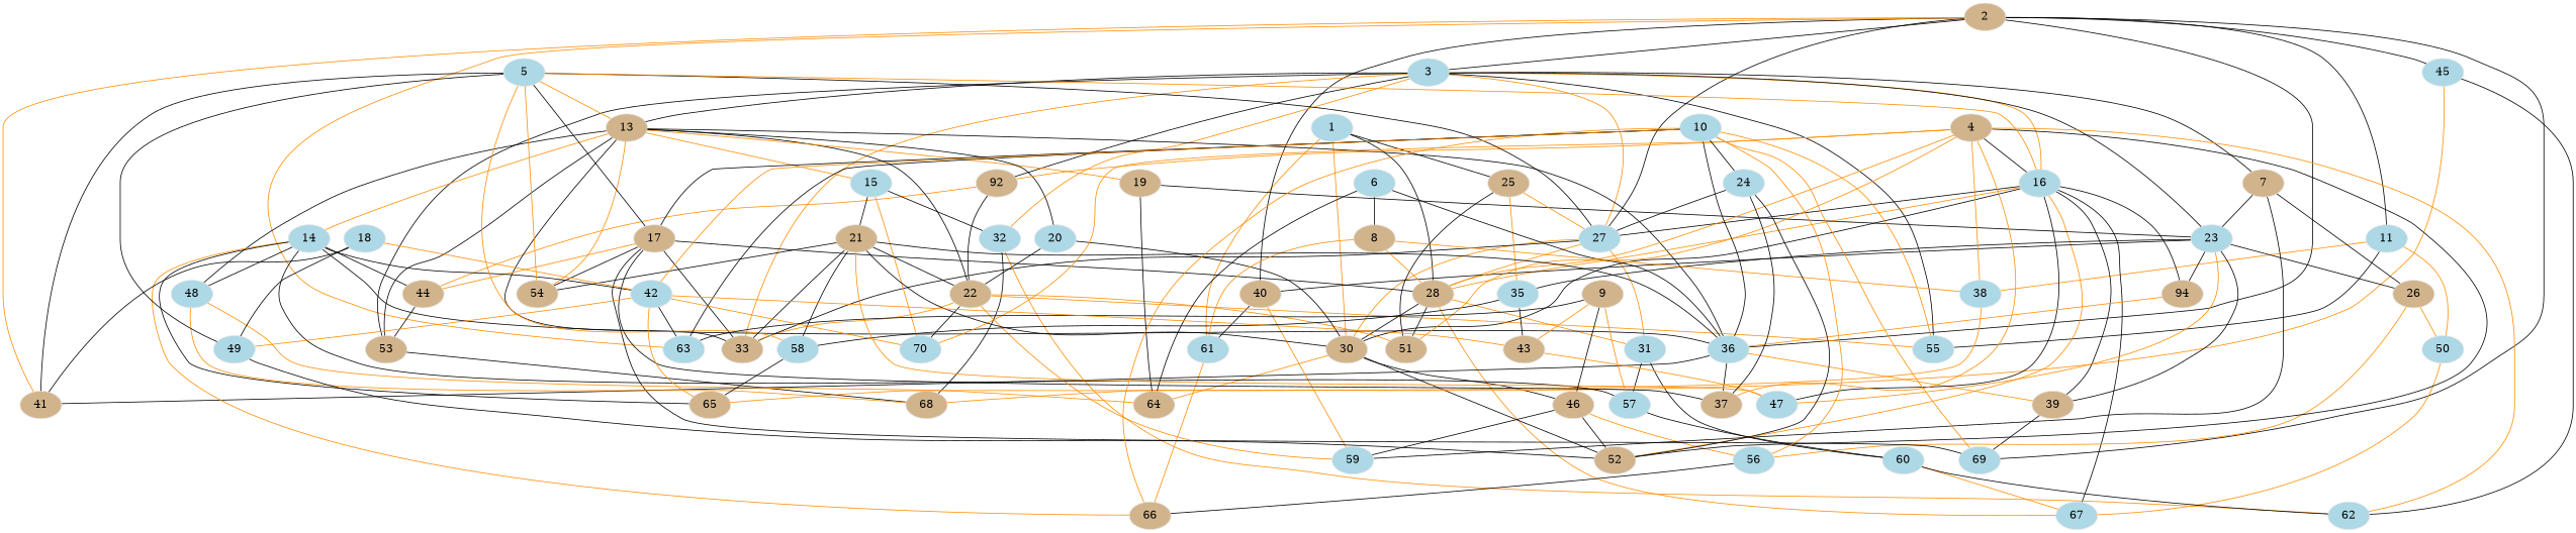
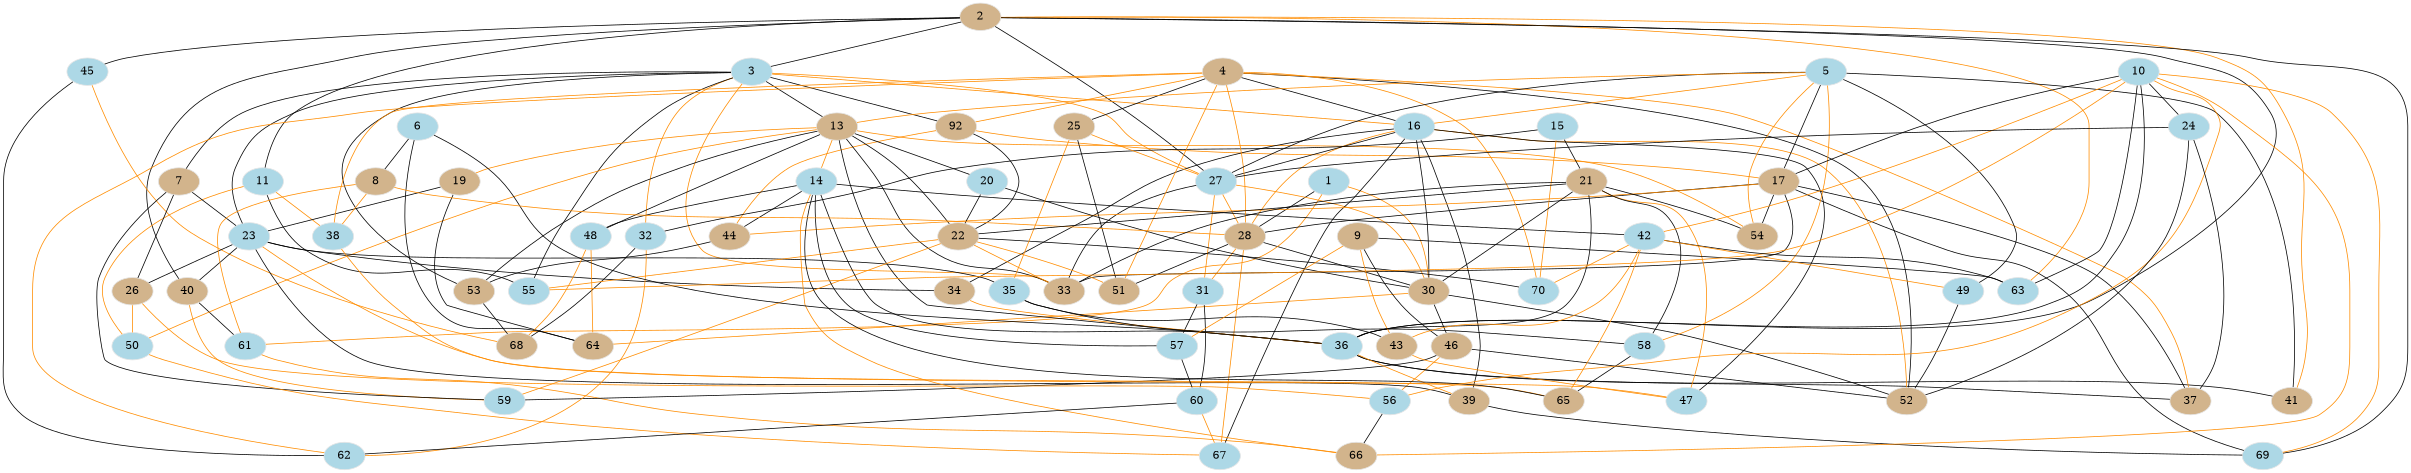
  graph {
    node [color=gray90 fillcolor=lightblue style=filled]
    edge [color=black weight=1.0]
    28 [fillcolor=tan]
    1
    30 [fillcolor=tan]
    61
    51 [fillcolor=tan]
    67
    31
    52 [fillcolor=tan]
    64 [fillcolor=tan]
    46 [fillcolor=tan]
    66 [fillcolor=tan]
    2 [fillcolor=tan]
    3
    11
    27
    36
    40 [fillcolor=tan]
    41 [fillcolor=tan]
    45
    63
    69
    7 [fillcolor=tan]
    n23 [fillcolor=tan label=92]
    13 [fillcolor=tan]
    16
    23
    32
    33 [fillcolor=tan]
    53 [fillcolor=tan]
    55
    38
    50
    37 [fillcolor=tan]
    39 [fillcolor=tan]
    59
    62
    68 [fillcolor=tan]
    26 [fillcolor=tan]
    17 [fillcolor=tan]
    22 [fillcolor=tan]
    44 [fillcolor=tan]
    54 [fillcolor=tan]
    14
    15
    19 [fillcolor=tan]
    20
    48
-   34 [fillcolor=tan label=94]
+   34 [fillcolor=tan]
    47
    35
    4 [fillcolor=tan]
    25 [fillcolor=tan]
    70
    65 [fillcolor=tan]
    5
    49
    58
    6
    8 [fillcolor=tan]
    21 [fillcolor=tan]
    56
    9 [fillcolor=tan]
    43 [fillcolor=tan]
    57
    60
    10
    24
    42
-   18
    28 -- 30
    28 -- 51
    28 -- 67 [color=darkorange]
    28 -- 31 [color=darkorange]
    1 -- 28
    1 -- 30 [color=darkorange weight=2.0]
    1 -- 61 [color=darkorange]
    30 -- 52
    30 -- 64 [color=darkorange]
    30 -- 46
    61 -- 66 [color=darkorange]
    31 -- 57
    31 -- 60
    46 -- 52
    46 -- 59
    46 -- 56 [color=darkorange]
    2 -- 3
    2 -- 11
    2 -- 27
    2 -- 36
    2 -- 40
    2 -- 41 [color=darkorange]
    2 -- 45 [weight=2.0]
    2 -- 63 [color=darkorange]
    2 -- 69
    3 -- 27 [color=darkorange]
    3 -- 7
    3 -- n23 [weight=2.0]
    3 -- 13
    3 -- 16 [color=darkorange]
    3 -- 23
    3 -- 32 [color=darkorange]
    3 -- 33 [color=darkorange]
    3 -- 53
    3 -- 55
    11 -- 55
    11 -- 38 [color=darkorange]
    11 -- 50 [color=darkorange]
    27 -- 28 [color=darkorange]
    27 -- 30 [color=darkorange]
    27 -- 31 [color=darkorange]
    27 -- 33
    36 -- 41
    36 -- 37
    36 -- 39 [color=darkorange]
    40 -- 61
    40 -- 59 [color=darkorange]
    45 -- 62
    45 -- 68 [color=darkorange]
    7 -- 23
    7 -- 59
    7 -- 26
+   n23 -- 17 [color=darkorange]
    n23 -- 22
    n23 -- 44 [color=darkorange]
    13 -- 36
    13 -- 33
    13 -- 53
    13 -- 22
    13 -- 54 [color=darkorange]
    13 -- 14 [color=darkorange]
-   13 -- 15 [color=darkorange]
+   13 -- 50 [color=darkorange]
    13 -- 19 [color=darkorange]
    13 -- 20
    13 -- 48
    16 -- 28 [color=darkorange]
    16 -- 30 [weight=2.0]
    16 -- 67
    16 -- 52 [color=darkorange]
    16 -- 27
    16 -- 39
    16 -- 34
    16 -- 47
    23 -- 40
    23 -- 39
    23 -- 26
    23 -- 34
    23 -- 47 [color=darkorange]
    23 -- 35
    32 -- 62 [color=darkorange]
    32 -- 68
    53 -- 68
    38 -- 65 [color=darkorange]
    50 -- 67 [color=darkorange]
    39 -- 69
    26 -- 50 [color=darkorange]
    26 -- 56 [color=darkorange]
    17 -- 28 [weight=3.0]
    17 -- 69
    17 -- 33
    17 -- 37
    17 -- 44 [color=darkorange]
    17 -- 54
    22 -- 51 [color=darkorange]
    22 -- 33 [color=darkorange]
    22 -- 55 [color=darkorange]
    22 -- 59 [color=darkorange]
    22 -- 70
    44 -- 53
    14 -- 66 [color=darkorange]
    14 -- 36
    14 -- 44
    14 -- 48
    14 -- 65
    14 -- 57
    14 -- 42 [weight=3.0]
    15 -- 32
    15 -- 70 [color=darkorange]
    15 -- 21
    19 -- 64
    19 -- 23 [weight=2.0]
    20 -- 30 [weight=2.0]
    20 -- 22
    48 -- 64 [color=darkorange]
    48 -- 68 [color=darkorange]
    34 -- 36 [color=darkorange]
    35 -- 58
    35 -- 43
    4 -- 28 [color=darkorange]
    4 -- 51 [color=darkorange]
    4 -- 52
    4 -- n23 [color=darkorange]
    4 -- 16
    4 -- 38 [color=darkorange]
    4 -- 37 [color=darkorange]
    4 -- 62 [color=darkorange]
-   1 -- 25
+   4 -- 25
    4 -- 70 [color=darkorange]
    25 -- 51
    25 -- 27 [color=darkorange]
    25 -- 35 [color=darkorange]
    5 -- 27
    5 -- 41
    5 -- 13 [color=darkorange]
    5 -- 16 [color=darkorange]
    5 -- 17 [weight=2.0]
    5 -- 54 [color=darkorange]
    5 -- 49
    5 -- 58 [color=darkorange]
    49 -- 52
    58 -- 65
    6 -- 64
    6 -- 36
    6 -- 8
    8 -- 28 [color=darkorange]
    8 -- 61 [color=darkorange]
    8 -- 38 [color=darkorange]
    21 -- 30
    21 -- 36
    21 -- 33
    21 -- 22 [weight=2.0]
    21 -- 54
    21 -- 47 [color=darkorange]
    21 -- 58
    56 -- 66
    9 -- 46
    9 -- 63
    9 -- 43 [color=darkorange]
    9 -- 57 [color=darkorange]
    43 -- 47 [color=darkorange]
    57 -- 60
    60 -- 67 [color=darkorange]
    60 -- 62
    10 -- 66 [color=darkorange]
    10 -- 36
    10 -- 63
    10 -- 69 [color=darkorange]
    10 -- 55 [color=darkorange]
    10 -- 17
    10 -- 56 [color=darkorange]
    10 -- 24
    10 -- 42 [color=darkorange weight=2.0]
    24 -- 52
    24 -- 27
    24 -- 37
    42 -- 63
    42 -- 70 [color=darkorange]
    42 -- 65 [color=darkorange]
    42 -- 49 [color=darkorange]
    42 -- 43 [color=darkorange]
-   18 -- 41
-   18 -- 49
-   18 -- 42 [color=darkorange weight=2.0]
  }
